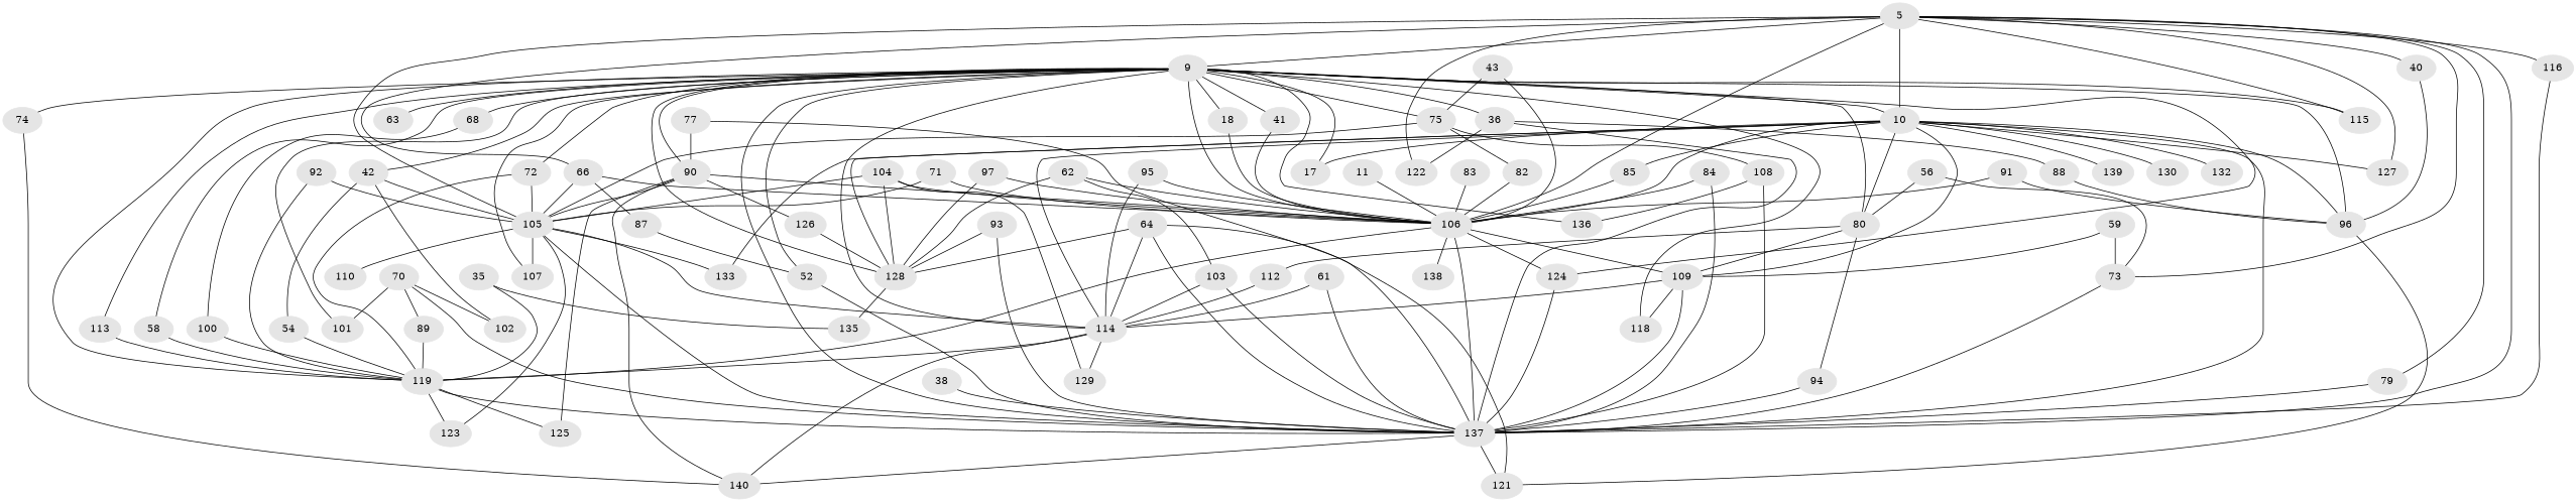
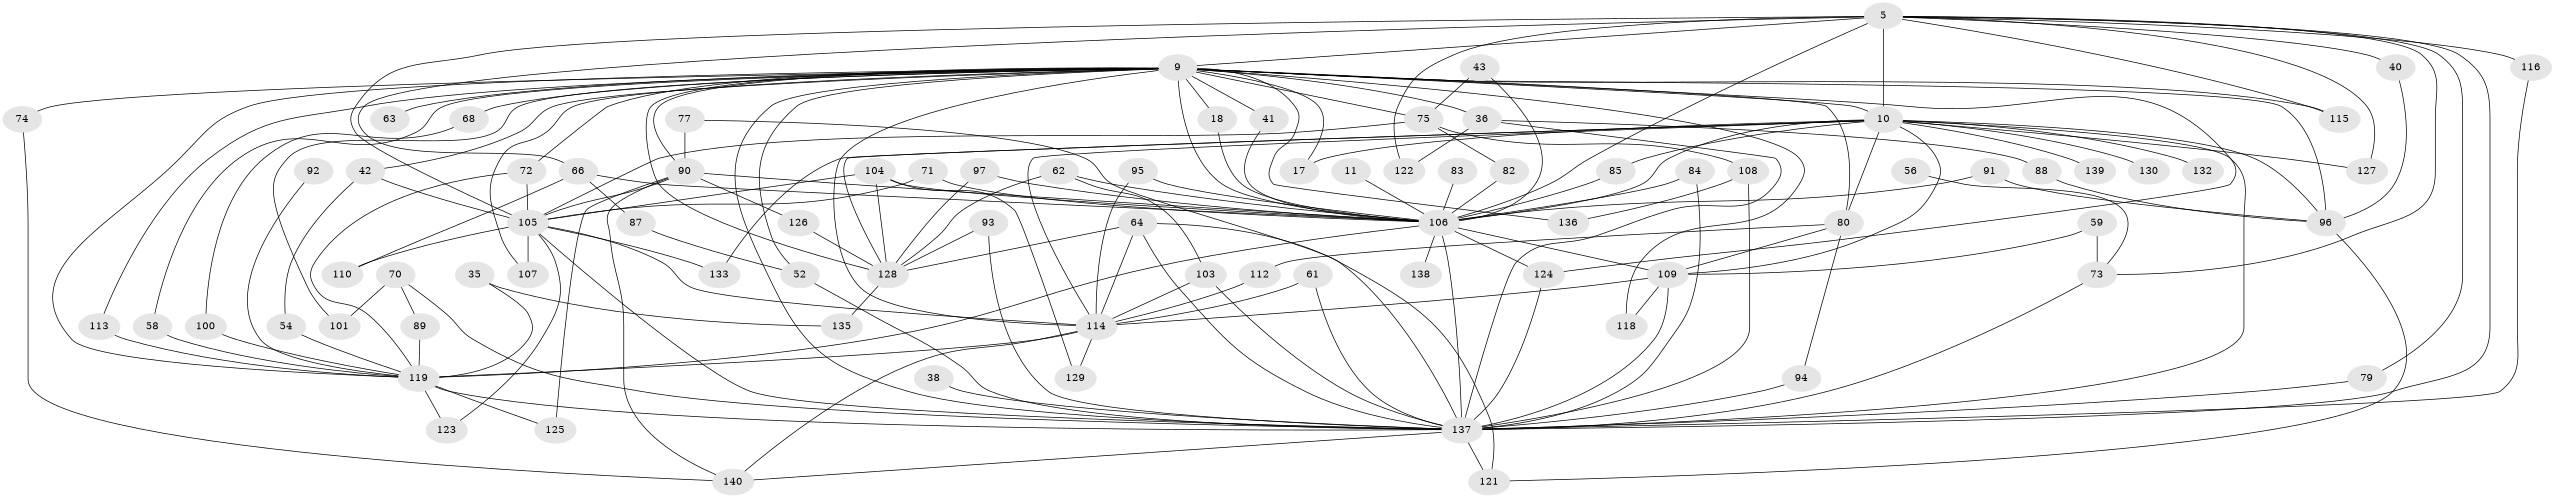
  graph {
    node [color=gray90 style=filled]
    5 [super="+3"]
    9 [super="+6"]
    10 [super="+4"]
    40
    66 [super="+50"]
    73 [super="+47"]
    79
    105 [super="+65+67+48"]
    106 [super="+12+8"]
    115
    116
    122
    127
    137 [super="+23+7"]
    17
    18
    36
    41
    42 [super="+19"]
    52
    58
    63
    68
    72 [super="+69"]
    74
    75 [super="+46"]
    80 [super="+32"]
    90 [super="+51+86"]
    96 [super="+37"]
    101
    107
    113
    114 [super="+81+39"]
    118
    119 [super="+34+98"]
    124 [super="+111"]
    128 [super="+20"]
    136
    139
    85
    109 [super="+44"]
    130 [super="+45"]
    132
    133 [super="+55"]
    87
    110
    123
    138 [super="+131"]
    121
    140 [super="+134"]
    88
    54
-   102
    100
    82
    108 [super="+78"]
    94
    112
    125
    126
    129
    135
    11
    35
    38
    43
    56
    59
    61
    103 [super="+60+99"]
    62
    64 [super="+25+57"]
    70
    89
    71
    77
    83
    84
    91
    92
    93
    95
    97
    104 [super="+22"]
    5 -- 9 [weight=4]
    5 -- 10 [weight=4]
    5 -- 40
    5 -- 66
    5 -- 73
    5 -- 79
    5 -- 105 [weight=3]
    5 -- 106 [weight=4]
    5 -- 115
    5 -- 116
    5 -- 122
    5 -- 127
    5 -- 137 [weight=5]
    9 -- 10 [weight=4]
    9 -- 106 [weight=5]
    9 -- 115
    9 -- 137 [weight=4]
    9 -- 17
    9 -- 18
    9 -- 36
    9 -- 41
    9 -- 42 [weight=2]
    9 -- 52
    9 -- 58
    9 -- 63 [weight=2]
    9 -- 68 [weight=2]
    9 -- 72
    9 -- 74 [weight=2]
    9 -- 75 [weight=4]
    9 -- 80
    9 -- 90 [weight=2]
    9 -- 96 [weight=2]
    9 -- 101
    9 -- 107
    9 -- 113
    9 -- 114 [weight=3]
    9 -- 118
    9 -- 119
    9 -- 124
    9 -- 128
    9 -- 136
    10 -- 106 [weight=5]
    10 -- 127
    10 -- 137 [weight=4]
    10 -- 17
    10 -- 80 [weight=2]
    10 -- 96
    10 -- 114
    10 -- 128 [weight=2]
    10 -- 139
    10 -- 85
    10 -- 109 [weight=2]
    10 -- 130 [weight=3]
    10 -- 132 [weight=2]
    10 -- 133
    40 -- 96
    66 -- 106 [weight=3]
    66 -- 87
-   66 -- 105
+   66 -- 110
    73 -- 137 [weight=2]
    79 -- 137
    105 -- 137 [weight=2]
    105 -- 107
    105 -- 114
    105 -- 133 [weight=2]
    105 -- 110
    105 -- 123
    106 -- 137 [weight=5]
    106 -- 119 [weight=4]
    106 -- 124
    106 -- 109
    106 -- 138
    116 -- 137
    137 -- 121 [weight=2]
    137 -- 140
    18 -- 106
    36 -- 122
    36 -- 137
    36 -- 88
    41 -- 106
    42 -- 105 [weight=2]
    42 -- 54
-   42 -- 102
    52 -- 137
    58 -- 119
    68 -- 100
    72 -- 105
    72 -- 119
    74 -- 140
    75 -- 105
    75 -- 82
    75 -- 108
    80 -- 109
    80 -- 94
    80 -- 112
    90 -- 105 [weight=2]
    90 -- 106 [weight=2]
    90 -- 140
    90 -- 125
    90 -- 126
    96 -- 121
    113 -- 119
    114 -- 119
    114 -- 140 [weight=2]
    114 -- 129
    119 -- 137 [weight=2]
    119 -- 123
    119 -- 125
    124 -- 137
    128 -- 135
    85 -- 106
    109 -- 137
    109 -- 114
    109 -- 118
    87 -- 52
    88 -- 96
    54 -- 119
    100 -- 119
    82 -- 106
    108 -- 137 [weight=2]
    108 -- 136
    94 -- 137
    112 -- 114
    126 -- 128
    11 -- 106
    35 -- 119
    35 -- 135
    38 -- 137
    43 -- 106
    43 -- 75
    56 -- 73
-   56 -- 80
    59 -- 73
    59 -- 109
    61 -- 137
    61 -- 114
    103 -- 137 [weight=2]
    103 -- 114
    62 -- 106
    62 -- 128
    62 -- 103
    64 -- 137 [weight=2]
    64 -- 114
    64 -- 128
    64 -- 121
    70 -- 137 [weight=2]
    70 -- 101
-   70 -- 102
    70 -- 89
    89 -- 119
    71 -- 105
    71 -- 106
    77 -- 137
    77 -- 90
    83 -- 106 [weight=2]
    84 -- 106
    84 -- 137
    91 -- 106
    91 -- 96
-   92 -- 105
    92 -- 119
    93 -- 137
    93 -- 128
    95 -- 106
    95 -- 114
    97 -- 106
    97 -- 128
    104 -- 105
    104 -- 106
    104 -- 128
    104 -- 129
  }
